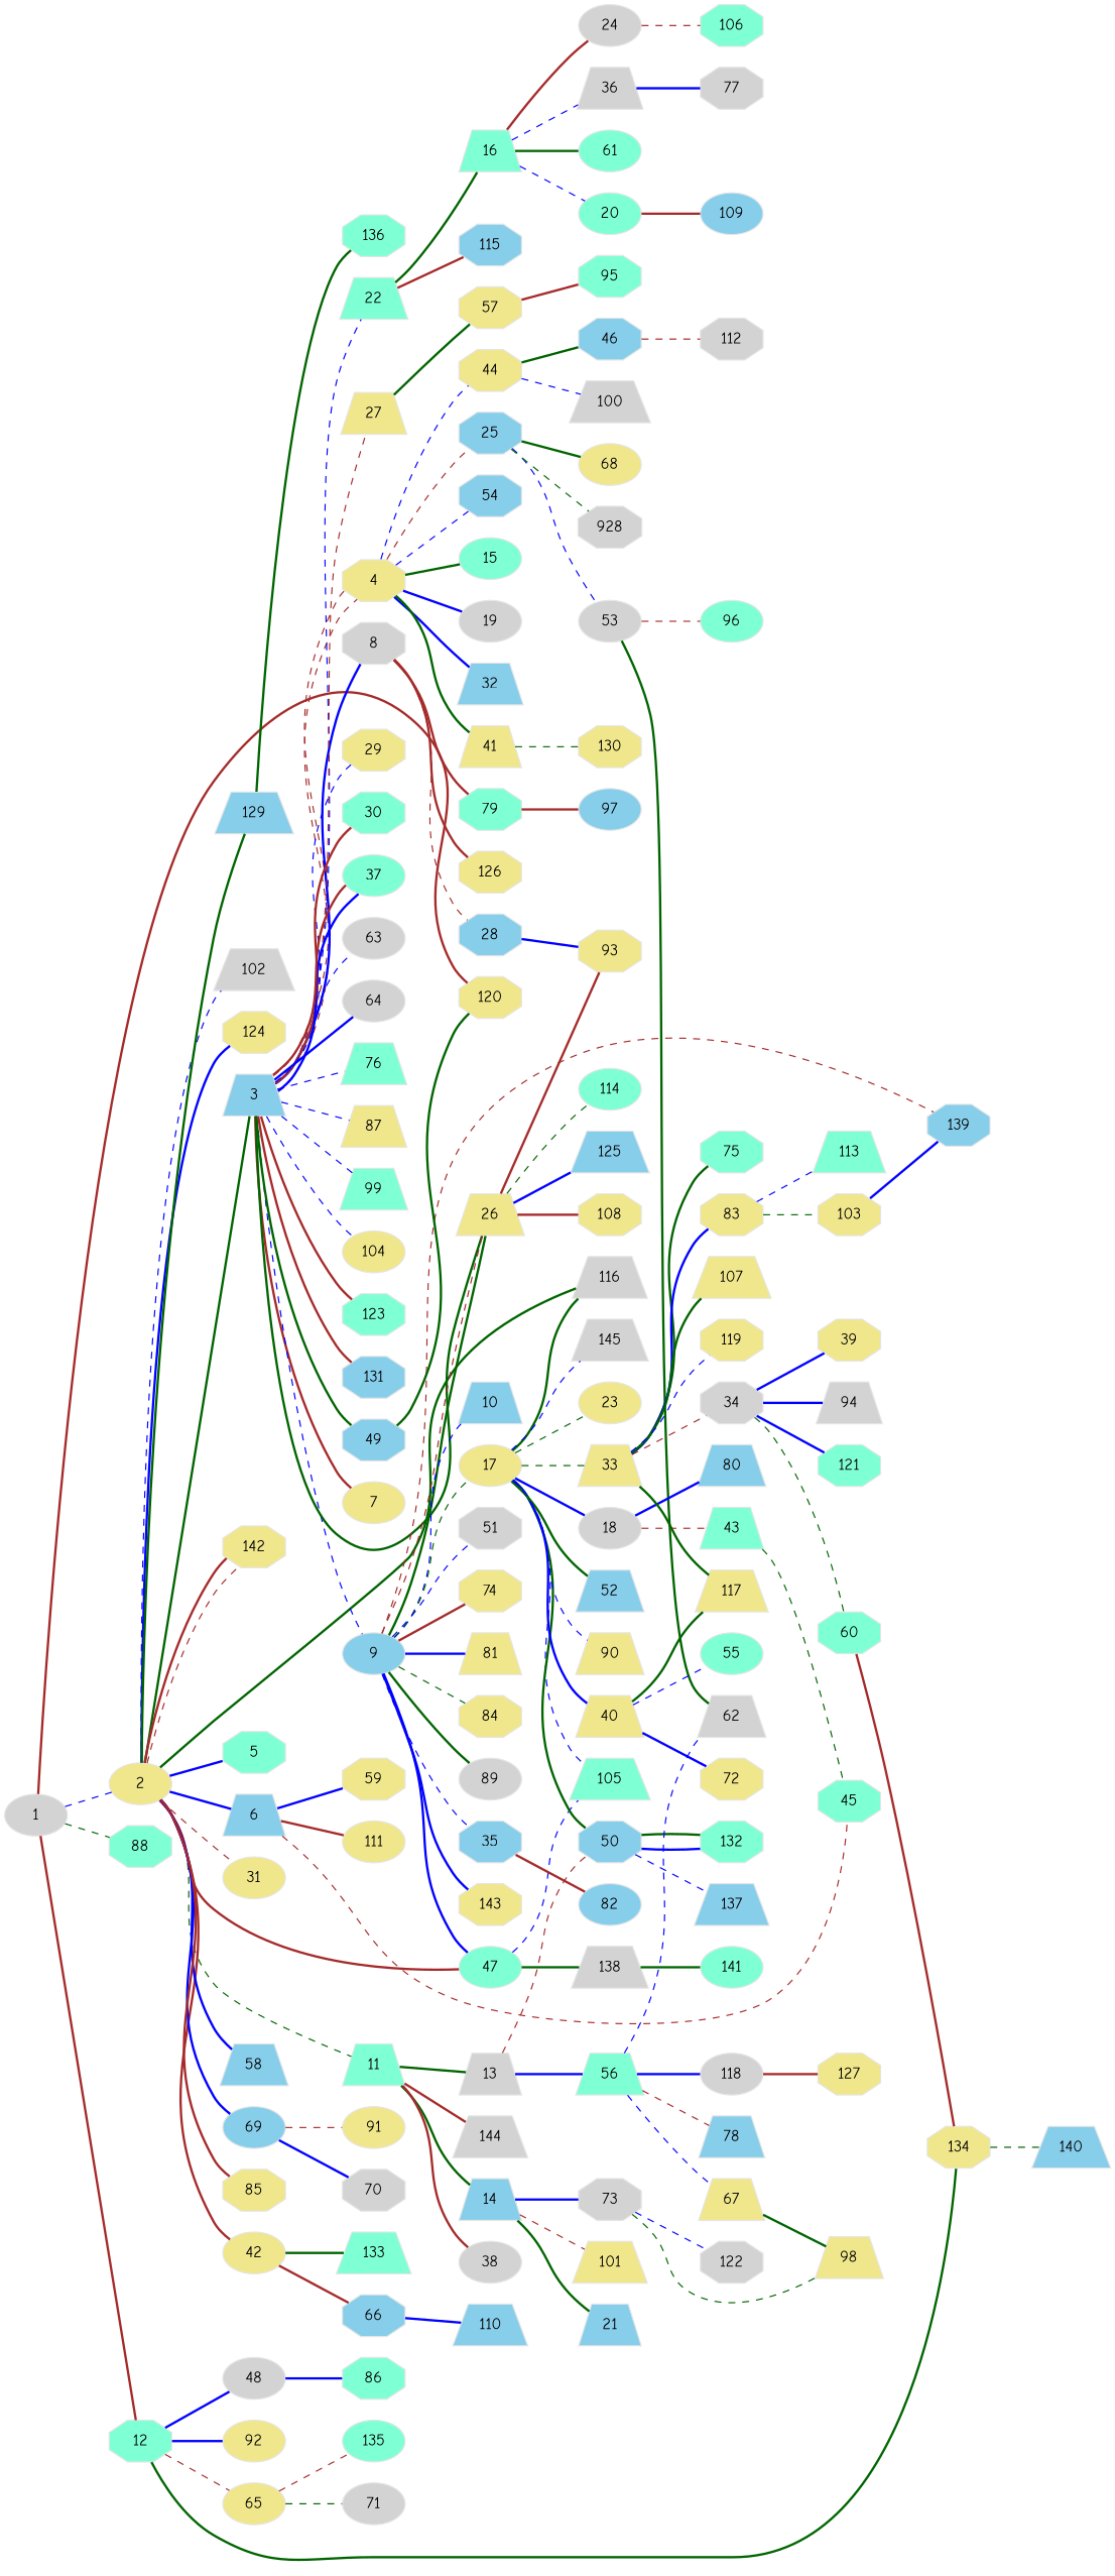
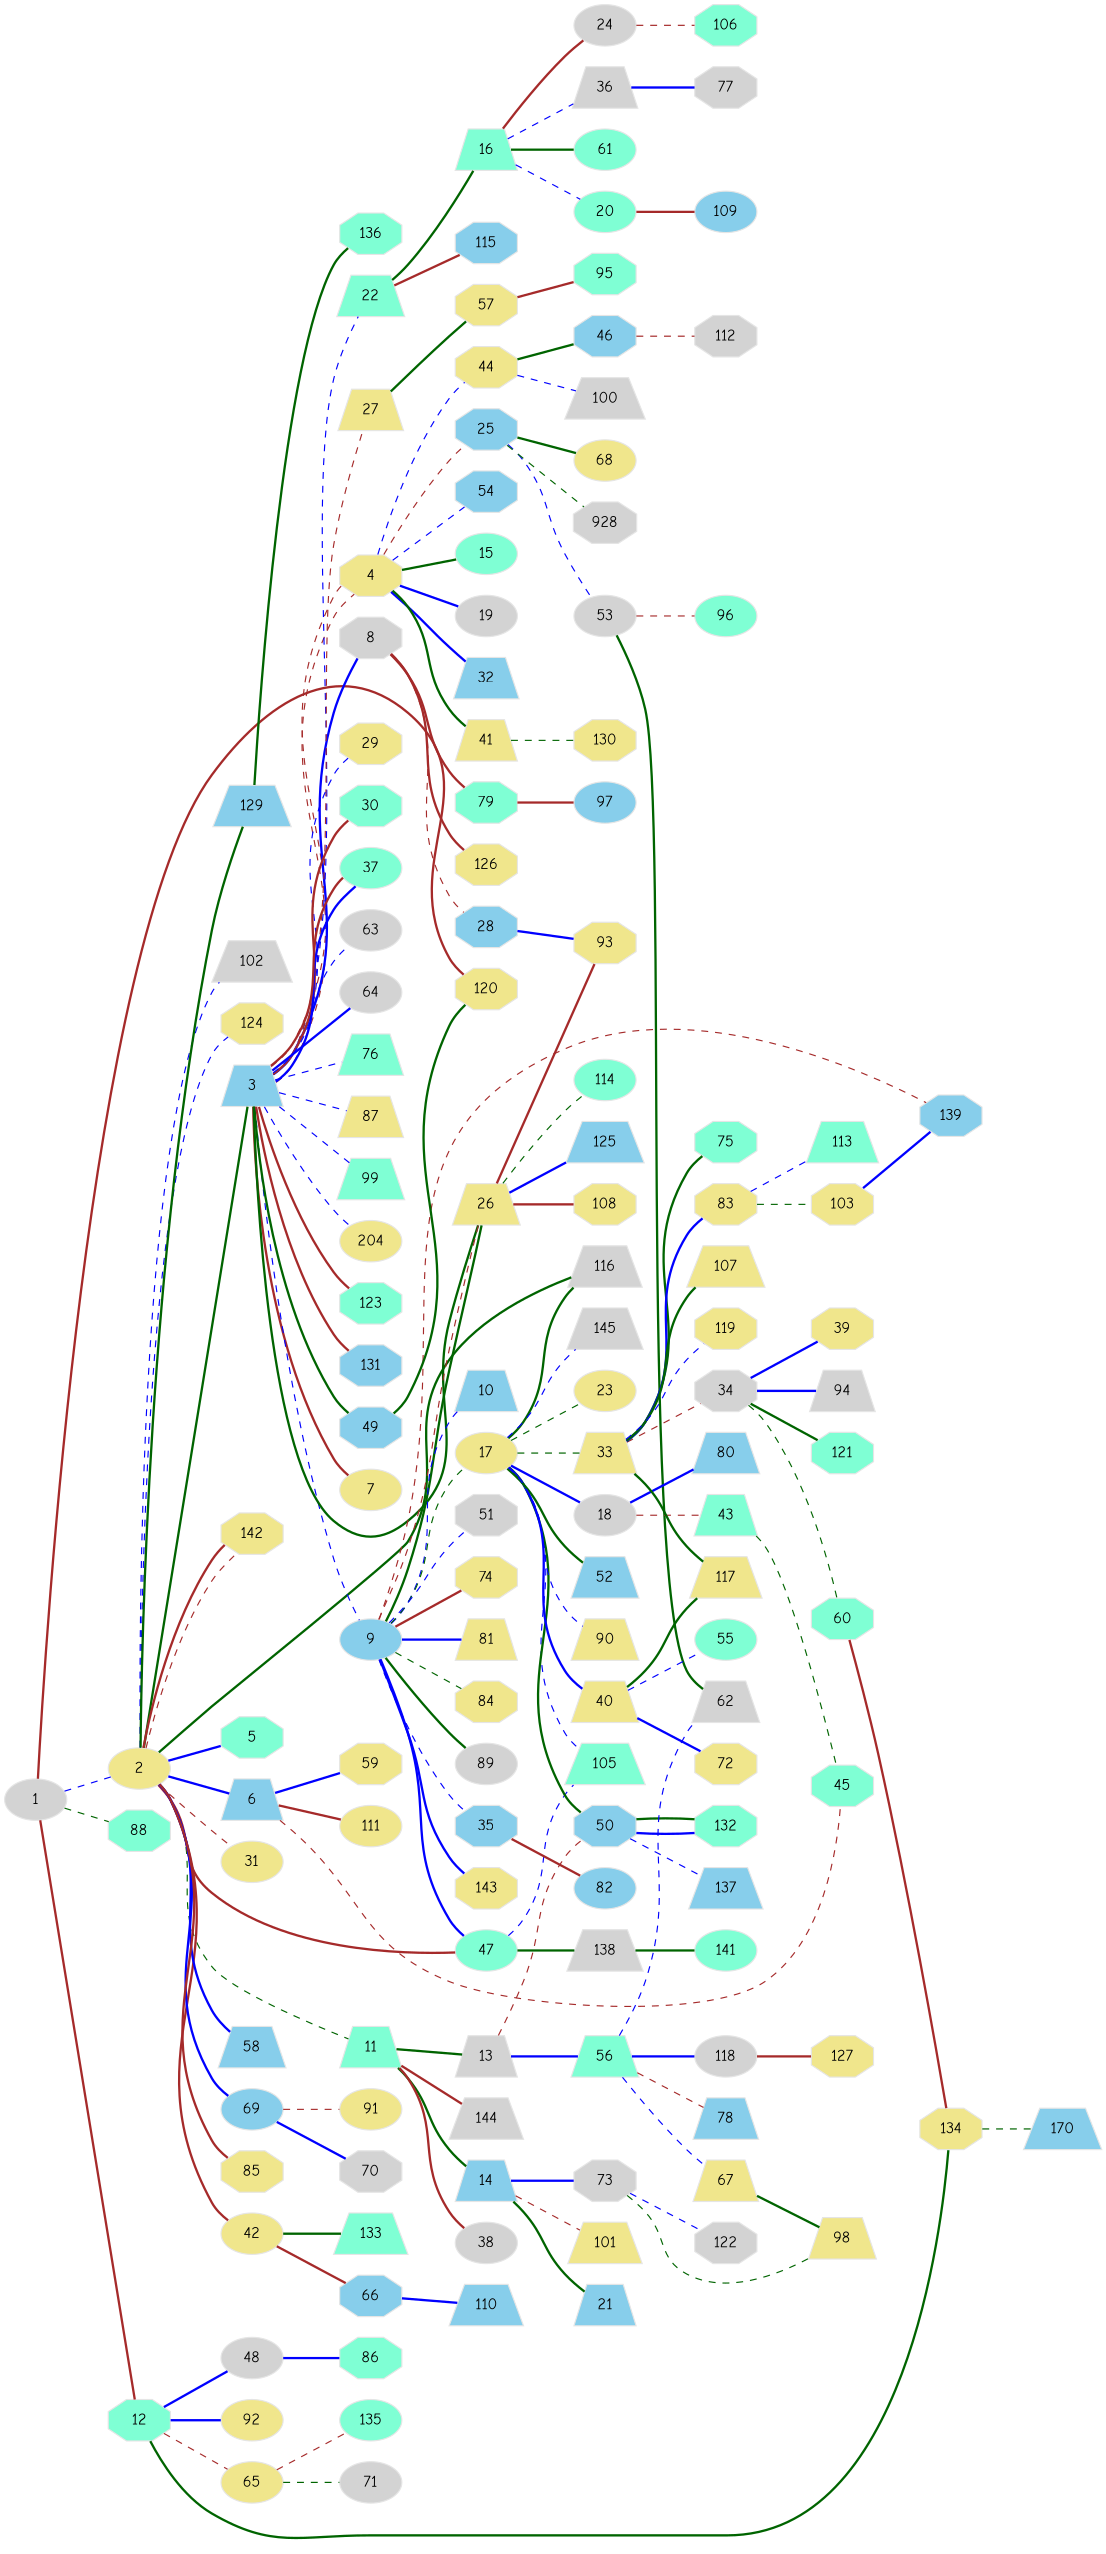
  graph {
    fontname="Comic Neue"
    rankdir=LR
    node [color=gray90 fillcolor=khaki fontname="Comic Neue" shape=octagon style=filled]
    edge [color=blue fontname="Comic Neue" style=bold]
    1 [fillcolor=lightgrey shape=ellipse]
    2 [shape=ellipse]
    12 [fillcolor=aquamarine]
    88 [fillcolor=aquamarine]
    120
    3 [fillcolor=skyblue shape=trapezium]
    5 [fillcolor=aquamarine]
    6 [fillcolor=skyblue shape=trapezium]
    11 [fillcolor=aquamarine shape=trapezium]
    31 [shape=ellipse]
    42 [shape=ellipse]
    47 [fillcolor=aquamarine shape=ellipse]
    58 [fillcolor=skyblue shape=trapezium]
    69 [fillcolor=skyblue shape=ellipse]
    85
    102 [fillcolor=lightgrey shape=trapezium]
    116 [fillcolor=lightgrey shape=trapezium]
    124
    129 [fillcolor=skyblue shape=trapezium]
    142
    48 [fillcolor=lightgrey shape=ellipse]
    65 [shape=ellipse]
    92 [shape=ellipse]
    134
    4
    7 [shape=ellipse]
    8 [fillcolor=lightgrey]
    9 [fillcolor=skyblue shape=ellipse]
    22 [fillcolor=aquamarine shape=trapezium]
    26 [shape=trapezium]
    27 [shape=trapezium]
    29
    30 [fillcolor=aquamarine]
    37 [fillcolor=aquamarine shape=ellipse]
    49 [fillcolor=skyblue]
    63 [fillcolor=lightgrey shape=ellipse]
    64 [fillcolor=lightgrey shape=ellipse]
    76 [fillcolor=aquamarine shape=trapezium]
    87 [shape=trapezium]
    99 [fillcolor=aquamarine shape=trapezium]
-   104 [shape=ellipse]
+   104 [shape=ellipse label=204]
    123 [fillcolor=aquamarine]
    131 [fillcolor=skyblue]
    45 [fillcolor=aquamarine]
    59
    111 [shape=ellipse]
    13 [fillcolor=lightgrey shape=trapezium]
    14 [fillcolor=skyblue shape=trapezium]
    38 [fillcolor=lightgrey shape=ellipse]
    144 [fillcolor=lightgrey shape=trapezium]
    66 [fillcolor=skyblue]
    133 [fillcolor=aquamarine shape=trapezium]
    105 [fillcolor=aquamarine shape=trapezium]
    138 [fillcolor=lightgrey shape=trapezium]
    70 [fillcolor=lightgrey]
    91 [shape=ellipse]
    136 [fillcolor=aquamarine]
    15 [fillcolor=aquamarine shape=ellipse]
    19 [fillcolor=lightgrey shape=ellipse]
    25 [fillcolor=skyblue]
    32 [fillcolor=skyblue shape=trapezium]
    41 [shape=trapezium]
    44
    54 [fillcolor=skyblue]
    28 [fillcolor=skyblue]
    79 [fillcolor=aquamarine]
    126
    10 [fillcolor=skyblue shape=trapezium]
    17 [shape=ellipse]
    35 [fillcolor=skyblue]
    51 [fillcolor=lightgrey]
    74
    81 [shape=trapezium]
    84
    89 [fillcolor=lightgrey shape=ellipse]
    139 [fillcolor=skyblue]
    143
    16 [fillcolor=aquamarine shape=trapezium]
    115 [fillcolor=skyblue]
    93
    108
    114 [fillcolor=aquamarine shape=ellipse]
    125 [fillcolor=skyblue shape=trapezium]
    57
    53 [fillcolor=lightgrey shape=ellipse]
    68 [shape=ellipse]
    n87 [fillcolor=lightgrey label=928]
    130
    46 [fillcolor=skyblue]
    100 [fillcolor=lightgrey shape=trapezium]
    97 [fillcolor=skyblue shape=ellipse]
    20 [fillcolor=aquamarine shape=ellipse]
    24 [fillcolor=lightgrey shape=ellipse]
    36 [fillcolor=lightgrey shape=trapezium]
    61 [fillcolor=aquamarine shape=ellipse]
    50 [fillcolor=skyblue]
    18 [fillcolor=lightgrey shape=ellipse]
    23 [shape=ellipse]
    33 [shape=trapezium]
    40 [shape=trapezium]
    52 [fillcolor=skyblue shape=trapezium]
    90 [shape=trapezium]
    145 [fillcolor=lightgrey shape=trapezium]
    82 [fillcolor=skyblue shape=ellipse]
    56 [fillcolor=aquamarine shape=trapezium]
    21 [fillcolor=skyblue shape=trapezium]
    73 [fillcolor=lightgrey]
    101 [shape=trapezium]
    86 [fillcolor=aquamarine]
    71 [fillcolor=lightgrey shape=ellipse]
    135 [fillcolor=aquamarine shape=ellipse]
-   140 [fillcolor=skyblue shape=trapezium]
+   140 [fillcolor=skyblue shape=trapezium label=170]
    132 [fillcolor=aquamarine]
    137 [fillcolor=skyblue shape=trapezium]
    62 [fillcolor=lightgrey shape=trapezium]
    67 [shape=trapezium]
    78 [fillcolor=skyblue shape=trapezium]
    118 [fillcolor=lightgrey shape=ellipse]
    98 [shape=trapezium]
    122 [fillcolor=lightgrey]
    109 [fillcolor=skyblue shape=ellipse]
    106 [fillcolor=aquamarine]
    77 [fillcolor=lightgrey]
    43 [fillcolor=aquamarine shape=trapezium]
    80 [fillcolor=skyblue shape=trapezium]
    34 [fillcolor=lightgrey]
    75 [fillcolor=aquamarine]
    83
    107 [shape=trapezium]
    117 [shape=trapezium]
    119
    55 [fillcolor=aquamarine shape=ellipse]
    72
    96 [fillcolor=aquamarine shape=ellipse]
    95 [fillcolor=aquamarine]
    39
    60 [fillcolor=aquamarine]
    94 [fillcolor=lightgrey shape=trapezium]
    121 [fillcolor=aquamarine]
    103
    113 [fillcolor=aquamarine shape=trapezium]
    110 [fillcolor=skyblue shape=trapezium]
    112 [fillcolor=lightgrey]
    141 [fillcolor=aquamarine shape=ellipse]
    127
    1 -- 2 [style=dashed]
    1 -- 12 [color=brown]
    1 -- 88 [color=darkgreen style=dashed]
    1 -- 120 [color=brown]
    2 -- 3 [color=darkgreen]
    2 -- 5
    2 -- 6
    2 -- 11 [color=darkgreen style=dashed]
    2 -- 31 [color=brown style=dashed]
    2 -- 42 [color=brown]
    2 -- 47 [color=brown]
    2 -- 58
    2 -- 69
    2 -- 85 [color=brown]
    2 -- 102 [style=dashed]
    2 -- 116 [color=darkgreen]
-   2 -- 124
+   2 -- 124 [style=dashed]
    2 -- 129 [color=darkgreen]
    2 -- 142 [color=brown style=dashed]
    2 -- 142 [color=brown]
    12 -- 48
    12 -- 65 [color=brown style=dashed]
    12 -- 92
    12 -- 134 [color=darkgreen]
    3 -- 4 [color=brown style=dashed]
    3 -- 4 [color=brown style=dashed]
    3 -- 7 [color=brown]
    3 -- 8
    3 -- 9 [style=dashed]
    3 -- 22 [style=dashed]
    3 -- 26 [color=darkgreen]
    3 -- 27 [color=brown style=dashed]
    3 -- 29 [style=dashed]
    3 -- 30 [color=brown]
    3 -- 37
    3 -- 37 [color=brown]
    3 -- 49 [color=darkgreen]
    3 -- 63 [style=dashed]
    3 -- 64
    3 -- 76 [style=dashed]
    3 -- 87 [style=dashed]
    3 -- 99 [style=dashed]
    3 -- 104 [style=dashed]
    3 -- 123 [color=brown]
    3 -- 131 [color=brown]
    6 -- 45 [color=brown style=dashed]
    6 -- 59
    6 -- 111 [color=brown]
    11 -- 13 [color=darkgreen]
    11 -- 14 [color=darkgreen]
    11 -- 38 [color=brown]
    11 -- 144 [color=brown]
    42 -- 66 [color=brown]
    42 -- 133 [color=darkgreen]
    47 -- 105 [style=dashed]
    47 -- 138 [color=darkgreen]
    69 -- 70
    69 -- 91 [color=brown style=dashed]
    129 -- 136 [color=darkgreen]
    48 -- 86
    65 -- 71 [color=darkgreen style=dashed]
    65 -- 135 [color=brown style=dashed]
    134 -- 140 [color=darkgreen style=dashed]
    4 -- 15 [color=darkgreen]
    4 -- 19
    4 -- 25 [color=brown style=dashed]
    4 -- 32
    4 -- 41 [color=darkgreen]
    4 -- 44 [style=dashed]
    4 -- 54 [style=dashed]
    8 -- 28 [color=brown style=dashed]
    8 -- 79 [color=brown]
    8 -- 126 [color=brown]
    9 -- 47
    9 -- 26 [color=darkgreen]
    9 -- 26 [color=brown style=dashed]
    9 -- 10 [style=dashed]
    9 -- 17 [color=darkgreen style=dashed]
    9 -- 35 [style=dashed]
    9 -- 51 [style=dashed]
    9 -- 74 [color=brown]
    9 -- 81
    9 -- 84 [color=darkgreen style=dashed]
    9 -- 89 [color=darkgreen]
    9 -- 139 [color=brown style=dashed]
    9 -- 143
    22 -- 16 [color=darkgreen]
    22 -- 115 [color=brown]
    26 -- 93 [color=brown]
    26 -- 108 [color=brown]
    26 -- 114 [color=darkgreen style=dashed]
    26 -- 125
    27 -- 57 [color=darkgreen]
    49 -- 120 [color=darkgreen]
    13 -- 50 [color=brown style=dashed]
    13 -- 56
    14 -- 21 [color=darkgreen]
    14 -- 73
    14 -- 101 [color=brown style=dashed]
    66 -- 110
    138 -- 141 [color=darkgreen]
    25 -- 53 [style=dashed]
    25 -- 68 [color=darkgreen]
    25 -- n87 [color=darkgreen style=dashed]
    41 -- 130 [color=darkgreen style=dashed]
    44 -- 46 [color=darkgreen]
    44 -- 100 [style=dashed]
    28 -- 93
    79 -- 97 [color=brown]
    17 -- 116 [color=darkgreen]
    17 -- 105 [style=dashed]
    17 -- 50 [color=darkgreen]
    17 -- 18
    17 -- 23 [color=darkgreen style=dashed]
    17 -- 33 [color=darkgreen style=dashed]
    17 -- 40
    17 -- 52 [color=darkgreen]
    17 -- 90 [style=dashed]
    17 -- 145 [style=dashed]
    35 -- 82 [color=brown]
    16 -- 20 [style=dashed]
    16 -- 24 [color=brown]
    16 -- 36 [style=dashed]
    16 -- 61 [color=darkgreen]
    57 -- 95 [color=brown]
    53 -- 62 [color=darkgreen]
    53 -- 96 [color=brown style=dashed]
    46 -- 112 [color=brown style=dashed]
    20 -- 109 [color=brown]
    24 -- 106 [color=brown style=dashed]
    36 -- 77
    50 -- 132
    50 -- 132 [color=darkgreen]
    50 -- 137 [style=dashed]
    18 -- 43 [color=brown style=dashed]
    18 -- 80
    33 -- 34 [color=brown style=dashed]
    33 -- 75 [color=darkgreen]
    33 -- 83
    33 -- 107 [color=darkgreen]
    33 -- 117 [color=darkgreen]
    33 -- 119 [style=dashed]
    40 -- 117 [color=darkgreen]
    40 -- 55 [style=dashed]
    40 -- 72
    56 -- 62 [style=dashed]
    56 -- 67 [style=dashed]
    56 -- 78 [color=brown style=dashed]
    56 -- 118
    73 -- 98 [color=darkgreen style=dashed]
    73 -- 122 [style=dashed]
    67 -- 98 [color=darkgreen]
    118 -- 127 [color=brown]
    43 -- 45 [color=darkgreen style=dashed]
    34 -- 39
    34 -- 60 [color=darkgreen style=dashed]
    34 -- 94
-   34 -- 121
+   34 -- 121 [color=darkgreen]
    83 -- 103 [color=darkgreen style=dashed]
    83 -- 113 [style=dashed]
    60 -- 134 [color=brown]
    103 -- 139
  }
